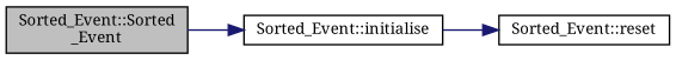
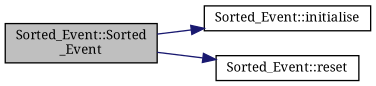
  digraph {
    fontname="Noto Serif"
    rankdir=LR
    node [color=black fillcolor=white fontname="Noto Serif" fontsize=10 shape=record style=filled]
    edge [color=midnightblue fontname="Noto Serif" fontsize=10 labelfontname=Helvetica labelfontsize=10 style=solid]
    n1 [fillcolor=grey75 fontcolor=black height=0.2 label="Sorted_Event::Sorted\l_Event" width=0.4]
    n2 [height=0.2 label="Sorted_Event::initialise" width=0.4]
    n3 [height=0.2 label="Sorted_Event::reset" width=0.4]
    n1 -> n2
-   n2 -> n3
+   n1 -> n3
  }
